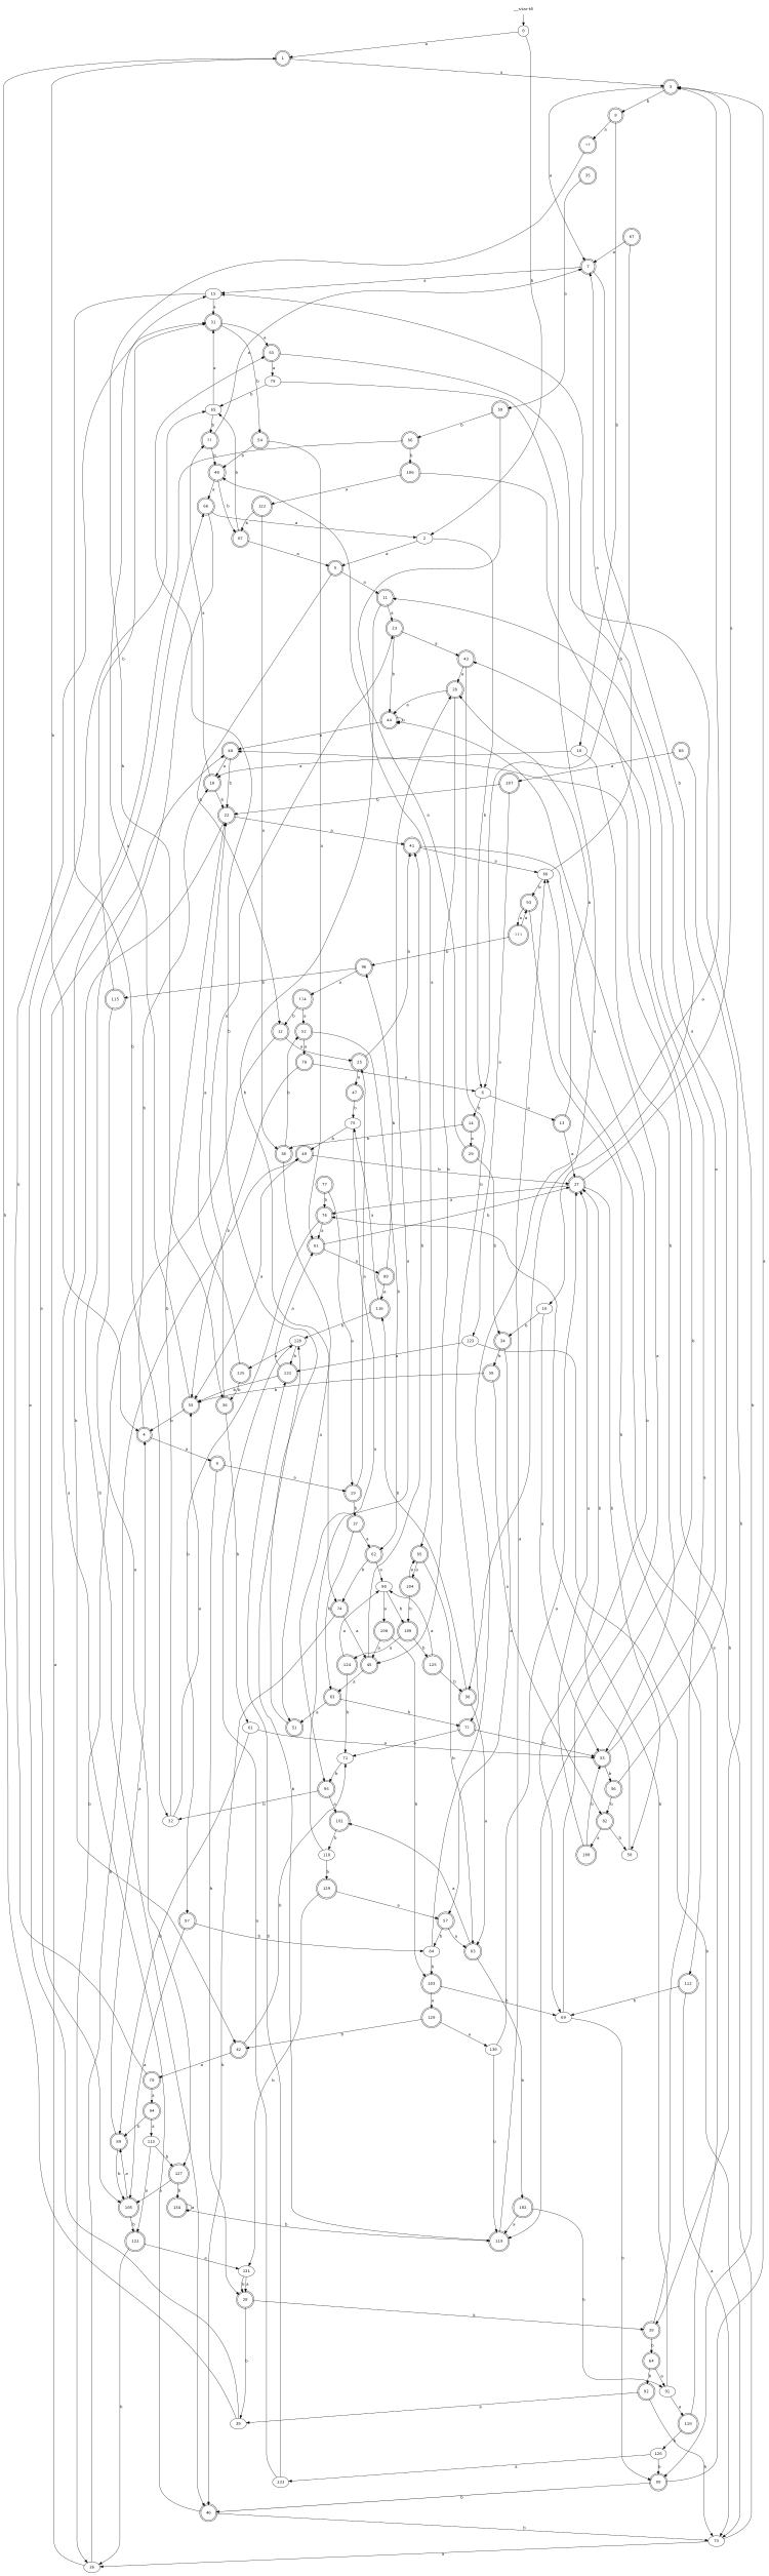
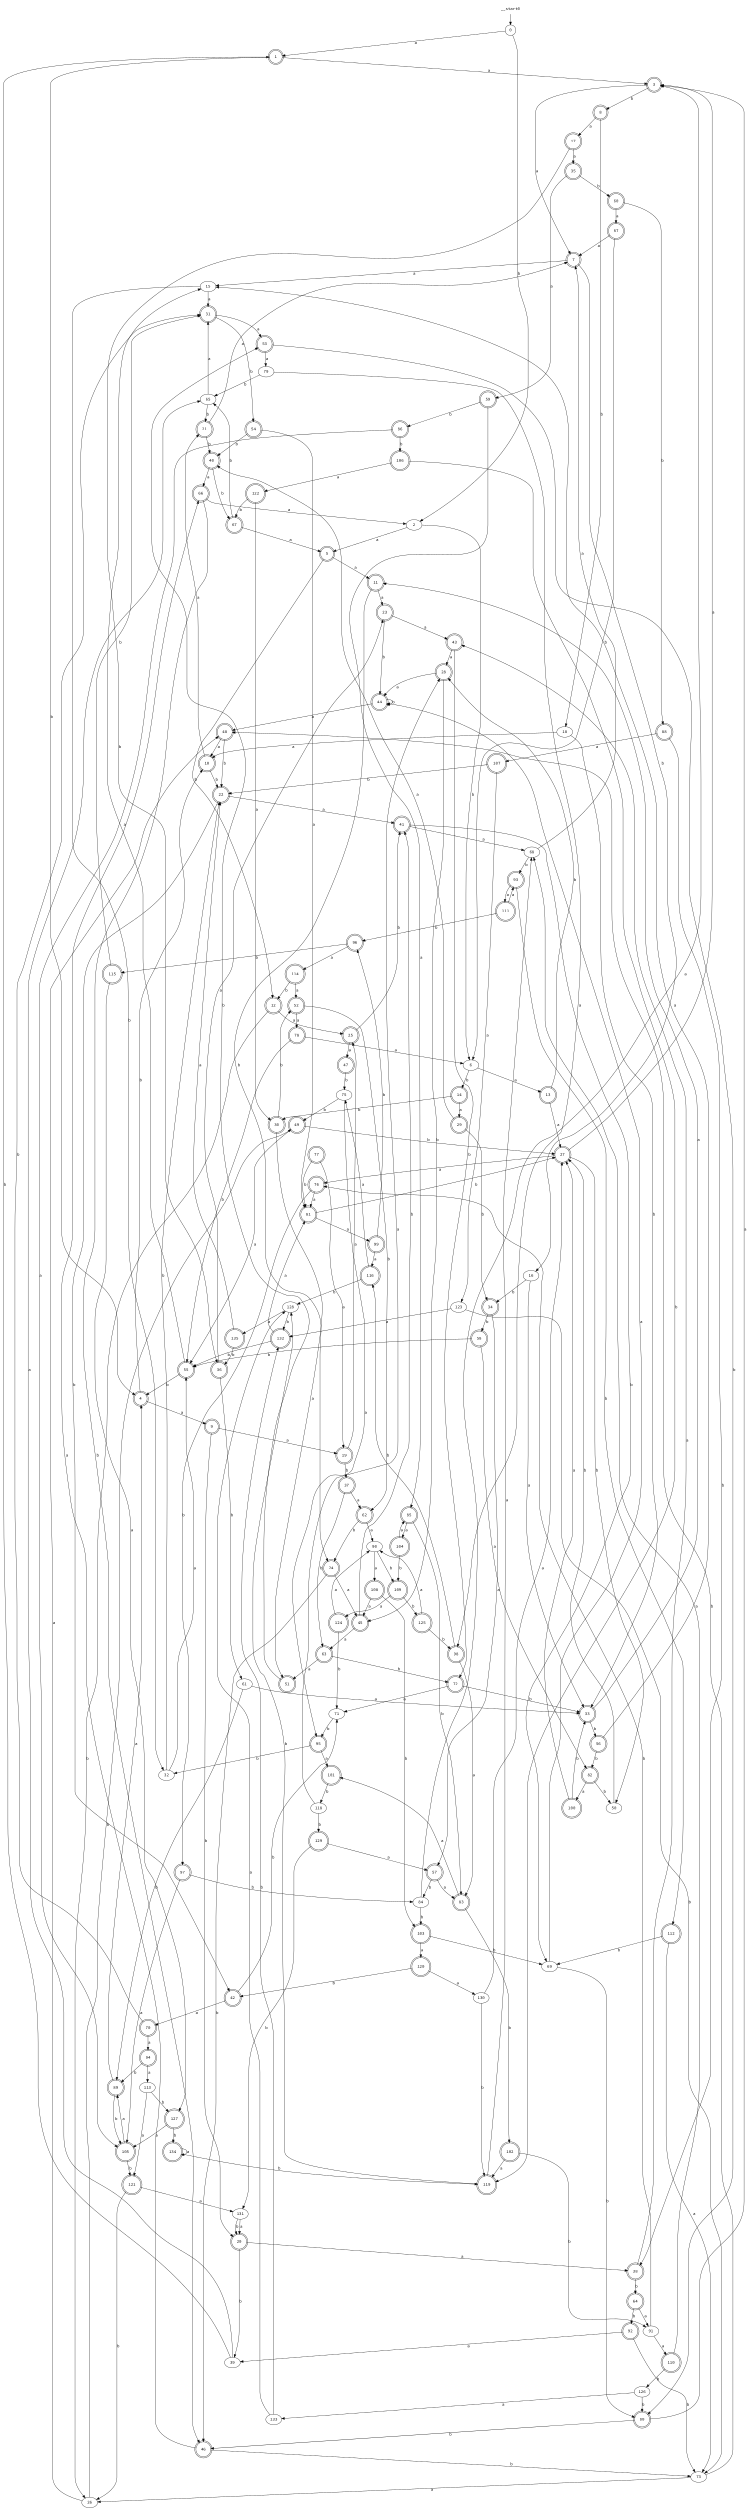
  digraph {
    fontname="Source Code Pro"
    node [fontname="Source Code Pro" shape=doublecircle]
    edge [fontname="Source Code Pro"]
    __start0 [shape=none]
    0 [shape=circle]
    1
    2 [shape=""]
    3
    4
    5
    6 [shape=""]
    7
    8
    9
    10
    11
    12
    13
    14
    15 [shape=""]
    16 [shape=""]
    17
    18 [shape=""]
    19
    20
    21
    22
    23
    24
    25
    26 [shape=""]
    27
    28
    29
    30
    31
    32 [shape=""]
    33
    34
    35
    36
    37
    38
    39 [shape=""]
    40
    41
    42
    43
    44
    45
    46
    47
    48
    49
    50 [shape=""]
    76
    51
    52
    53
    54
    55
    56
    57
    58
    59
+   60
    61 [shape=""]
    62
    63
    64
    65 [shape=""]
    66
    67
    68 [shape=""]
    69 [shape=""]
    70
    71 [shape=""]
    72
    73 [shape=""]
    75 [shape=""]
    78
    79 [shape=""]
    80
    81
    82
    83
    84 [shape=""]
    85
    86
    87
    88
    89
    90 [shape=""]
    91 [shape=""]
    92
    93
    94
    95
    97
    77
    98
    99
    100
    101
    102
    103
    104
    105
    106
    107
    108
    109
    110
    111
    112
    113 [shape=""]
    96
    114
    115
    116
    118 [shape=""]
    119
    120
    121
    122
    123 [shape=""]
    124
    125
    126 [shape=""]
    127
    128 [shape=""]
    129
    130 [shape=""]
    131 [shape=""]
    132
    133 [shape=""]
    134
    135
    __start0 -> 0
    0 -> 1 [label=a]
    0 -> 2 [label=b]
    1 -> 3 [label=a]
    1 -> 4 [label=b]
    2 -> 5 [label=a]
    2 -> 6 [label=b]
    3 -> 7 [label=a]
    3 -> 8 [label=b]
    4 -> 9 [label=a]
    4 -> 10 [label=b]
    5 -> 11 [label=a]
    5 -> 12 [label=b]
    6 -> 13 [label=a]
    6 -> 14 [label=b]
    7 -> 15 [label=a]
    7 -> 16 [label=b]
    8 -> 17 [label=a]
    8 -> 18 [label=b]
    9 -> 19 [label=a]
    9 -> 20 [label=b]
    10 -> 21 [label=a]
    10 -> 22 [label=b]
    11 -> 23 [label=a]
    11 -> 24 [label=b]
    12 -> 25 [label=a]
    12 -> 26 [label=b]
    13 -> 27 [label=a]
    13 -> 28 [label=b]
    14 -> 29 [label=a]
    14 -> 30 [label=b]
    15 -> 31 [label=a]
    15 -> 32 [label=b]
    16 -> 33 [label=a]
    16 -> 34 [label=b]
+   17 -> 35 [label=a]
    17 -> 36 [label=b]
    18 -> 10 [label=a]
    18 -> 33 [label=b]
    19 -> 25 [label=a]
    19 -> 37 [label=b]
    20 -> 38 [label=a]
    20 -> 39 [label=b]
    21 -> 7 [label=a]
    21 -> 40 [label=b]
    22 -> 41 [label=a]
    22 -> 42 [label=b]
    23 -> 43 [label=a]
    23 -> 44 [label=b]
    24 -> 45 [label=a]
    24 -> 46 [label=b]
    25 -> 41 [label=b]
    25 -> 47 [label=a]
    26 -> 48 [label=a]
    26 -> 49 [label=b]
    27 -> 3 [label=a]
    27 -> 50 [label=b]
    27 -> 76 [label=a]
    28 -> 44 [label=a]
    28 -> 45 [label=b]
    29 -> 34 [label=b]
    29 -> 40 [label=a]
    30 -> 51 [label=a]
    30 -> 52 [label=b]
    31 -> 53 [label=a]
    31 -> 54 [label=b]
    32 -> 22 [label=b]
    32 -> 55 [label=a]
    33 -> 11 [label=a]
    33 -> 56 [label=b]
    34 -> 57 [label=a]
    34 -> 58 [label=b]
    35 -> 59 [label=a]
+   35 -> 60 [label=b]
    36 -> 23 [label=a]
    36 -> 61 [label=b]
    37 -> 62 [label=a]
    37 -> 63 [label=b]
    38 -> 43 [label=a]
    38 -> 64 [label=b]
    39 -> 1 [label=b]
    39 -> 65 [label=a]
    40 -> 66 [label=a]
    40 -> 67 [label=b]
    41 -> 68 [label=a]
    41 -> 69 [label=b]
    42 -> 70 [label=a]
    42 -> 71 [label=b]
    43 -> 28 [label=a]
    43 -> 72 [label=b]
    44 -> 44 [label=b]
    44 -> 48 [label=a]
    45 -> 41 [label=b]
    45 -> 63 [label=a]
    46 -> 66 [label=a]
    46 -> 73 [label=b]
    47 -> 75 [label=b]
    48 -> 10 [label=a]
    48 -> 22 [label=b]
    49 -> 27 [label=b]
    49 -> 55 [label=a]
    50 -> 27 [label=b]
    76 -> 81 [label=a]
    76 -> 97 [label=b]
    51 -> 53 [label=b]
    52 -> 62 [label=b]
    52 -> 78 [label=a]
    53 -> 79 [label=a]
    53 -> 80 [label=b]
    54 -> 40 [label=b]
    54 -> 81 [label=a]
    55 -> 4 [label=b]
    55 -> 15 [label=a]
    56 -> 15 [label=a]
    56 -> 82 [label=b]
    57 -> 83 [label=a]
    57 -> 84 [label=b]
    58 -> 55 [label=b]
    58 -> 82 [label=a]
    59 -> 85 [label=a]
    59 -> 86 [label=b]
+   60 -> 87 [label=a]
+   60 -> 88 [label=b]
    61 -> 33 [label=a]
    61 -> 89 [label=b]
    62 -> 24 [label=b]
    62 -> 90 [label=a]
    63 -> 51 [label=a]
    63 -> 72 [label=b]
    64 -> 91 [label=a]
    64 -> 92 [label=b]
    65 -> 21 [label=b]
    65 -> 31 [label=a]
    66 -> 2 [label=a]
    66 -> 46 [label=b]
    67 -> 5 [label=a]
    67 -> 65 [label=b]
    68 -> 7 [label=a]
    68 -> 93 [label=b]
    69 -> 44 [label=a]
    69 -> 80 [label=b]
    70 -> 31 [label=b]
    70 -> 94 [label=a]
    71 -> 95 [label=b]
    72 -> 33 [label=b]
    72 -> 71 [label=a]
    73 -> 26 [label=a]
    73 -> 48 [label=b]
    75 -> 49 [label=b]
    75 -> 95 [label=a]
    78 -> 6 [label=a]
    78 -> 55 [label=b]
    79 -> 65 [label=b]
    79 -> 98 [label=a]
    80 -> 3 [label=a]
    80 -> 46 [label=b]
    81 -> 27 [label=b]
    81 -> 99 [label=a]
    82 -> 50 [label=b]
    82 -> 100 [label=a]
    83 -> 101 [label=a]
    83 -> 102 [label=b]
    84 -> 3 [label=a]
    84 -> 103 [label=b]
    85 -> 83 [label=b]
    85 -> 104 [label=a]
    86 -> 105 [label=a]
    86 -> 106 [label=b]
    87 -> 6 [label=b]
    87 -> 7 [label=a]
    88 -> 38 [label=b]
    88 -> 107 [label=a]
    89 -> 4 [label=a]
    89 -> 105 [label=b]
    90 -> 108 [label=a]
    90 -> 109 [label=b]
    91 -> 76 [label=b]
    91 -> 110 [label=a]
    92 -> 39 [label=a]
    92 -> 73 [label=b]
    93 -> 111 [label=a]
    93 -> 112 [label=b]
    94 -> 89 [label=b]
    94 -> 113 [label=a]
    95 -> 32 [label=b]
    95 -> 101 [label=a]
    97 -> 84 [label=b]
    97 -> 105 [label=a]
    77 -> 19 [label=a]
-   77 -> 76 [label=b]
+   77 -> 81 [label=b]
    98 -> 83 [label=a]
    98 -> 116 [label=b]
    99 -> 96 [label=b]
    99 -> 116 [label=a]
    100 -> 27 [label=a]
    100 -> 33 [label=b]
    101 -> 118 [label=b]
    102 -> 91 [label=b]
    102 -> 119 [label=a]
    103 -> 69 [label=b]
    103 -> 120 [label=a]
    104 -> 85 [label=a]
    104 -> 109 [label=b]
    105 -> 89 [label=a]
    105 -> 121 [label=b]
    106 -> 119 [label=b]
    106 -> 122 [label=a]
    107 -> 22 [label=b]
    107 -> 123 [label=a]
    108 -> 45 [label=a]
    108 -> 103 [label=b]
    109 -> 124 [label=a]
    109 -> 125 [label=b]
    110 -> 68 [label=a]
    110 -> 126 [label=b]
    111 -> 93 [label=a]
    111 -> 96 [label=b]
    112 -> 69 [label=b]
    112 -> 73 [label=a]
    113 -> 121 [label=a]
    113 -> 127 [label=b]
    96 -> 114 [label=a]
    96 -> 115 [label=b]
    114 -> 12 [label=b]
    114 -> 52 [label=a]
    115 -> 31 [label=b]
    115 -> 127 [label=a]
    116 -> 75 [label=a]
    116 -> 128 [label=b]
    118 -> 28 [label=a]
    118 -> 129 [label=b]
    119 -> 68 [label=a]
    119 -> 128 [label=b]
    120 -> 42 [label=b]
    120 -> 130 [label=a]
    121 -> 26 [label=b]
    121 -> 131 [label=a]
    122 -> 30 [label=a]
    122 -> 67 [label=b]
    123 -> 73 [label=b]
    123 -> 132 [label=a]
    124 -> 71 [label=b]
    124 -> 90 [label=a]
    125 -> 90 [label=a]
    125 -> 98 [label=b]
    126 -> 80 [label=b]
    126 -> 133 [label=a]
    127 -> 105 [label=a]
    127 -> 134 [label=b]
    128 -> 132 [label=b]
    128 -> 135 [label=a]
    129 -> 57 [label=a]
    129 -> 131 [label=b]
    130 -> 27 [label=a]
    130 -> 119 [label=b]
    131 -> 20 [label=a]
    131 -> 20 [label=b]
    132 -> 55 [label=b]
    132 -> 81 [label=a]
    133 -> 128 [label=a]
    133 -> 132 [label=b]
    134 -> 119 [label=b]
    134 -> 134 [label=a]
    135 -> 22 [label=a]
    135 -> 36 [label=b]
  }
